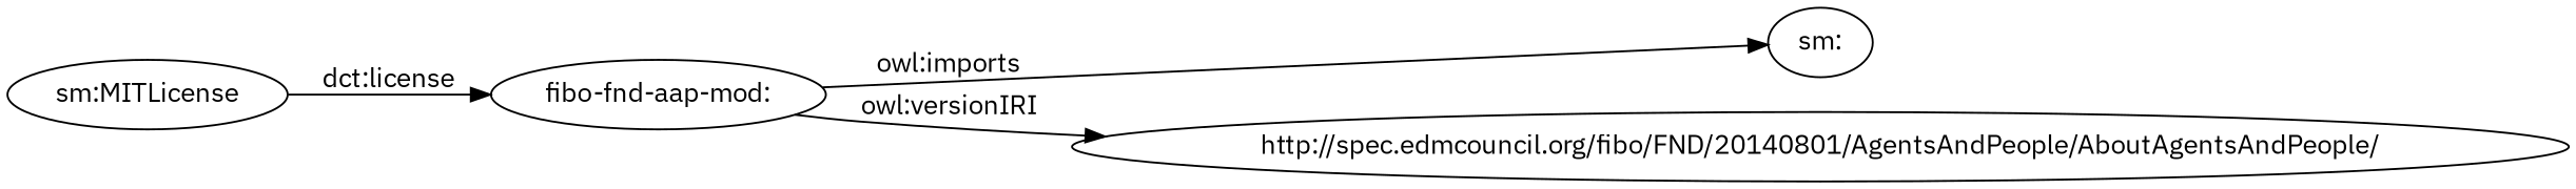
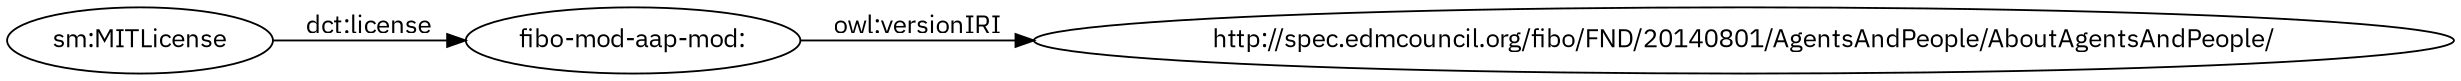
  digraph {
    fontname="IBM Plex Sans"
    rankdir=LR
    node [fontname="IBM Plex Sans"]
    edge [fontname="IBM Plex Sans"]
-   "fibo-fnd-aap-mod:"
-   "sm:"
+   "fibo-fnd-aap-mod:" [label="fibo-mod-aap-mod:"]
    "http://spec.edmcouncil.org/fibo/FND/20140801/AgentsAndPeople/AboutAgentsAndPeople/"
    "sm:MITLicense"
-   "fibo-fnd-aap-mod:" -> "sm:" [label="owl:imports"]
    "fibo-fnd-aap-mod:" -> "http://spec.edmcouncil.org/fibo/FND/20140801/AgentsAndPeople/AboutAgentsAndPeople/" [label="owl:versionIRI"]
    "sm:MITLicense" -> "fibo-fnd-aap-mod:" [label="dct:license"]
  }
